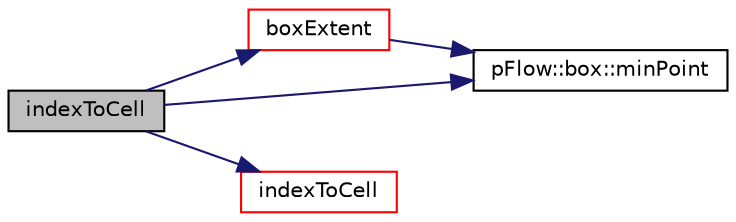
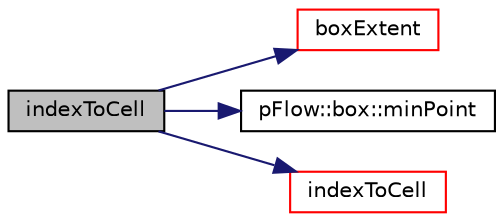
  digraph {
    rankdir=LR
    node [color=black fillcolor=white fontname=Helvetica fontsize=10 shape=record style=filled]
    edge [color=midnightblue fontname=Helvetica fontsize=10 labelfontname=Helvetica labelfontsize=10 style=solid]
    n1 [fillcolor=grey75 fontcolor=black height=0.2 label=indexToCell width=0.4]
    n2 [color=red height=0.2 label=boxExtent width=0.4]
    n3 [height=0.2 label="pFlow::box::minPoint" width=0.4]
    n4 [color=red height=0.2 label=indexToCell width=0.4]
    n1 -> n2
    n1 -> n3
    n1 -> n4
-   n2 -> n3
  }
